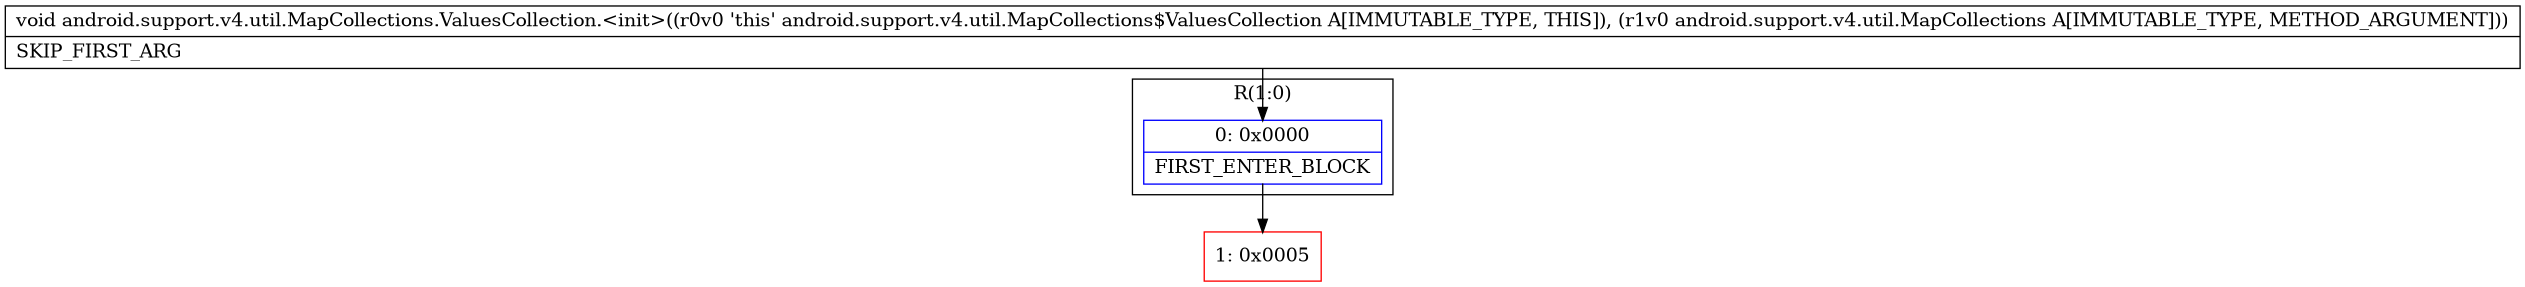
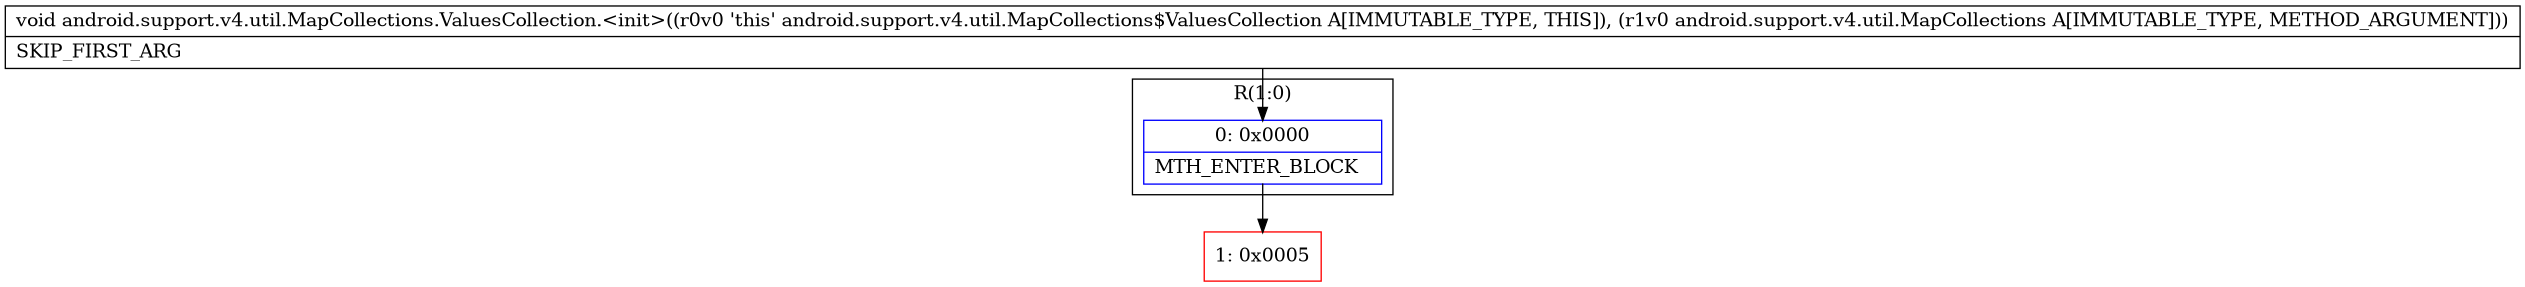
  digraph {
    node [shape=record]
-   n1 [color=blue label="{0\:\ 0x0000|FIRST_ENTER_BLOCK\l}"]
+   n1 [color=blue label="{0\:\ 0x0000|MTH_ENTER_BLOCK\l}"]
    n2 [color=red label="{1\:\ 0x0005}"]
    n3 [label="{void android.support.v4.util.MapCollections.ValuesCollection.\<init\>((r0v0 'this' android.support.v4.util.MapCollections$ValuesCollection A[IMMUTABLE_TYPE, THIS]), (r1v0 android.support.v4.util.MapCollections A[IMMUTABLE_TYPE, METHOD_ARGUMENT]))  | SKIP_FIRST_ARG\l}"]
    subgraph cluster_1 {
      label="R(1:0)"
      n1
    }
    n1 -> n2
    n3 -> n1
  }
